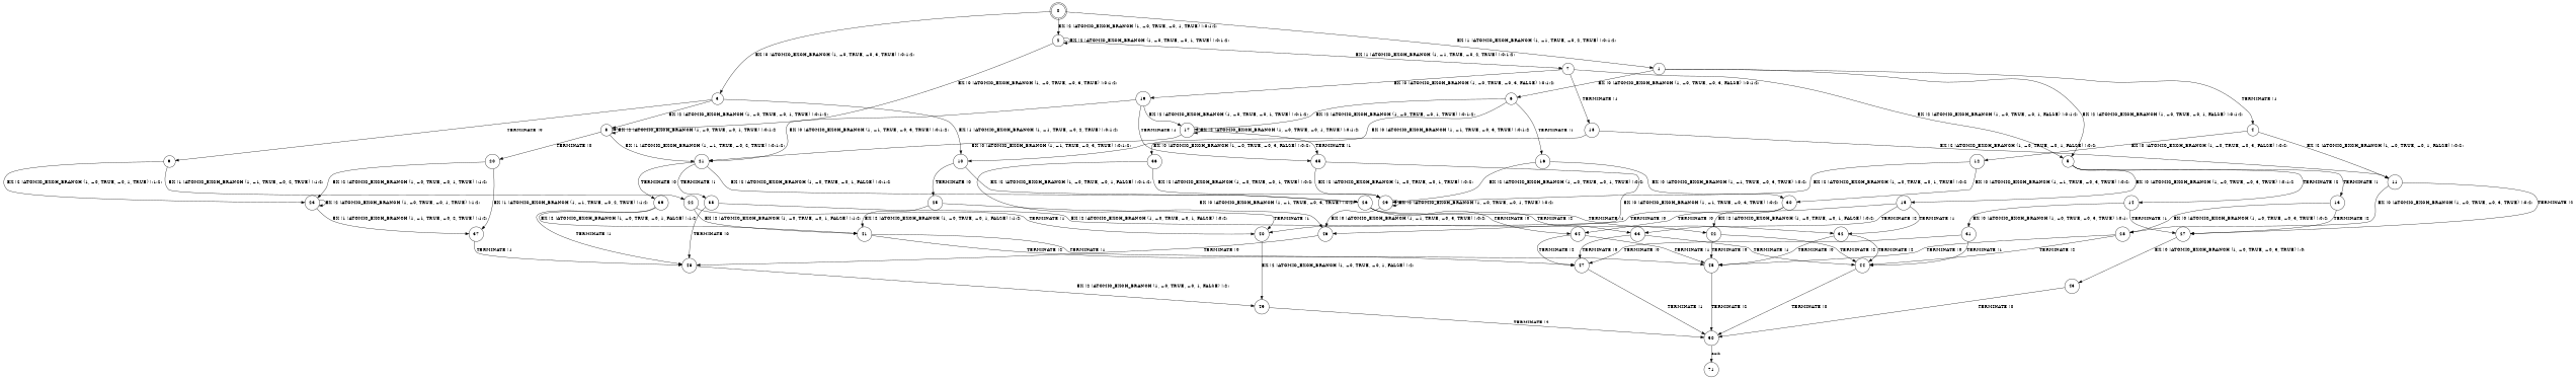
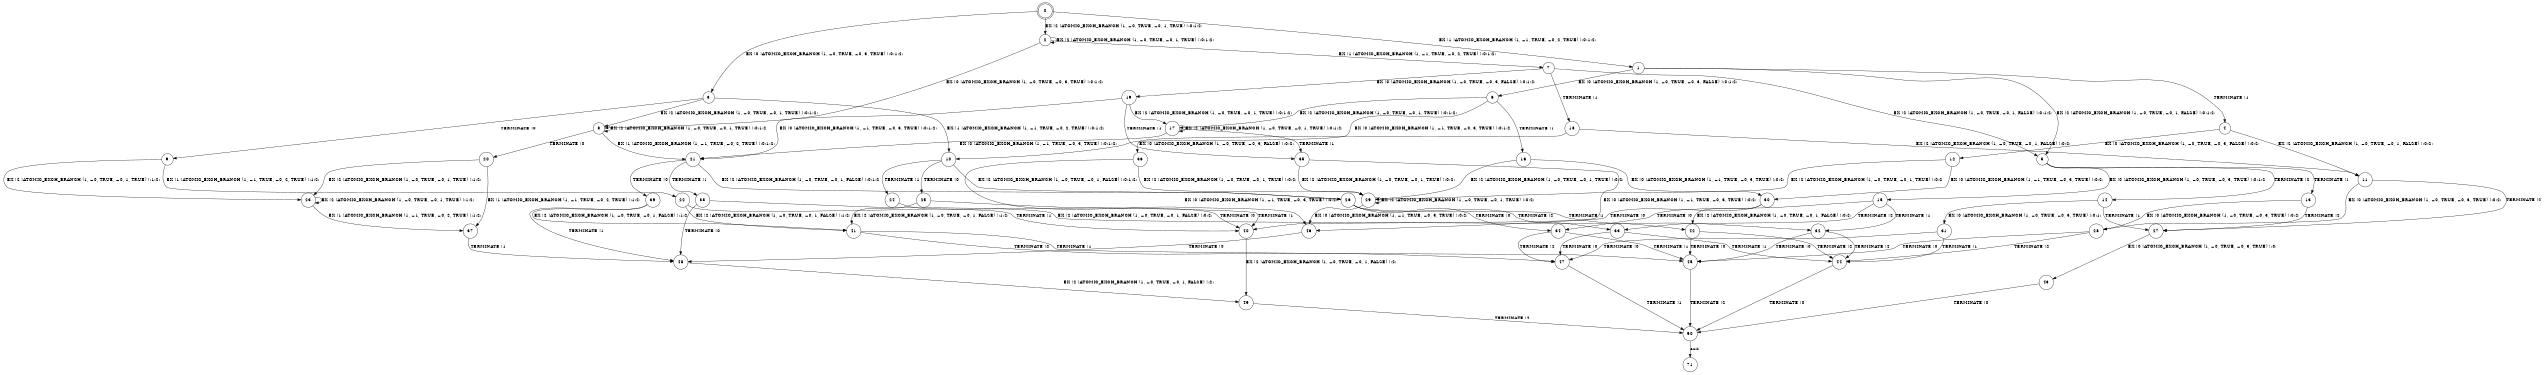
  digraph {
    node [shape=circle]
    0 [peripheries=2]
    1
    2
    3
    4
    5
    6
    7
    8
    9
    10
    11
    12
    13
    14
    15
    16
    17
    18
    19
    20
    21
    22
    23
+   24
    25
    26
    27
    28
    29
    30
    31
    32
    33
    34
    35
    36
    37
    38
    39
    40
    41
    43
    44
    45
    46
    42
    47
    48
    49
    50
    n52 [label=71]
    0 -> 1 [label="EX !1 !ATOMIC_EXCH_BRANCH (1, +1, TRUE, +0, 2, TRUE) !:0:1:2:"]
    0 -> 2 [label="EX !2 !ATOMIC_EXCH_BRANCH (1, +0, TRUE, +0, 1, TRUE) !:0:1:2:"]
    0 -> 3 [label="EX !0 !ATOMIC_EXCH_BRANCH (1, +0, TRUE, +0, 3, TRUE) !:0:1:2:"]
    1 -> 4 [label="TERMINATE !1"]
    1 -> 5 [label="EX !2 !ATOMIC_EXCH_BRANCH (1, +0, TRUE, +0, 1, FALSE) !:0:1:2:"]
    1 -> 6 [label="EX !0 !ATOMIC_EXCH_BRANCH (1, +0, TRUE, +0, 3, FALSE) !:0:1:2:"]
    2 -> 2 [label="EX !2 !ATOMIC_EXCH_BRANCH (1, +0, TRUE, +0, 1, TRUE) !:0:1:2:"]
    2 -> 7 [label="EX !1 !ATOMIC_EXCH_BRANCH (1, +1, TRUE, +0, 2, TRUE) !:0:1:2:"]
    2 -> 8 [label="EX !0 !ATOMIC_EXCH_BRANCH (1, +0, TRUE, +0, 3, TRUE) !:0:1:2:"]
    3 -> 8 [label="EX !2 !ATOMIC_EXCH_BRANCH (1, +0, TRUE, +0, 1, TRUE) !:0:1:2:"]
    3 -> 9 [label="TERMINATE !0"]
    3 -> 10 [label="EX !1 !ATOMIC_EXCH_BRANCH (1, +1, TRUE, +0, 2, TRUE) !:0:1:2:"]
    4 -> 11 [label="EX !2 !ATOMIC_EXCH_BRANCH (1, +0, TRUE, +0, 1, FALSE) !:0:2:"]
    4 -> 12 [label="EX !0 !ATOMIC_EXCH_BRANCH (1, +0, TRUE, +0, 3, FALSE) !:0:2:"]
    5 -> 13 [label="TERMINATE !1"]
    5 -> 14 [label="TERMINATE !2"]
    5 -> 15 [label="EX !0 !ATOMIC_EXCH_BRANCH (1, +0, TRUE, +0, 3, TRUE) !:0:1:2:"]
    6 -> 10 [label="EX !0 !ATOMIC_EXCH_BRANCH (1, +1, TRUE, +0, 3, TRUE) !:0:1:2:"]
    6 -> 16 [label="TERMINATE !1"]
    6 -> 17 [label="EX !2 !ATOMIC_EXCH_BRANCH (1, +0, TRUE, +0, 1, TRUE) !:0:1:2:"]
    7 -> 5 [label="EX !2 !ATOMIC_EXCH_BRANCH (1, +0, TRUE, +0, 1, FALSE) !:0:1:2:"]
    7 -> 18 [label="TERMINATE !1"]
    7 -> 19 [label="EX !0 !ATOMIC_EXCH_BRANCH (1, +0, TRUE, +0, 3, FALSE) !:0:1:2:"]
    8 -> 8 [label="EX !2 !ATOMIC_EXCH_BRANCH (1, +0, TRUE, +0, 1, TRUE) !:0:1:2:"]
    8 -> 20 [label="TERMINATE !0"]
    8 -> 21 [label="EX !1 !ATOMIC_EXCH_BRANCH (1, +1, TRUE, +0, 2, TRUE) !:0:1:2:"]
    9 -> 22 [label="EX !1 !ATOMIC_EXCH_BRANCH (1, +1, TRUE, +0, 2, TRUE) !:1:2:"]
    9 -> 23 [label="EX !2 !ATOMIC_EXCH_BRANCH (1, +0, TRUE, +0, 1, TRUE) !:1:2:"]
+   10 -> 24 [label="TERMINATE !1"]
    10 -> 25 [label="TERMINATE !0"]
    10 -> 26 [label="EX !2 !ATOMIC_EXCH_BRANCH (1, +0, TRUE, +0, 1, FALSE) !:0:1:2:"]
    11 -> 27 [label="TERMINATE !2"]
    11 -> 28 [label="EX !0 !ATOMIC_EXCH_BRANCH (1, +0, TRUE, +0, 3, TRUE) !:0:2:"]
    12 -> 29 [label="EX !2 !ATOMIC_EXCH_BRANCH (1, +0, TRUE, +0, 1, TRUE) !:0:2:"]
    12 -> 30 [label="EX !0 !ATOMIC_EXCH_BRANCH (1, +1, TRUE, +0, 3, TRUE) !:0:2:"]
    13 -> 27 [label="TERMINATE !2"]
    13 -> 28 [label="EX !0 !ATOMIC_EXCH_BRANCH (1, +0, TRUE, +0, 3, TRUE) !:0:2:"]
    14 -> 27 [label="TERMINATE !1"]
    14 -> 31 [label="EX !0 !ATOMIC_EXCH_BRANCH (1, +0, TRUE, +0, 3, TRUE) !:0:1:"]
    15 -> 32 [label="TERMINATE !1"]
    15 -> 33 [label="TERMINATE !2"]
    15 -> 34 [label="TERMINATE !0"]
    16 -> 29 [label="EX !2 !ATOMIC_EXCH_BRANCH (1, +0, TRUE, +0, 1, TRUE) !:0:2:"]
    16 -> 30 [label="EX !0 !ATOMIC_EXCH_BRANCH (1, +1, TRUE, +0, 3, TRUE) !:0:2:"]
    17 -> 17 [label="EX !2 !ATOMIC_EXCH_BRANCH (1, +0, TRUE, +0, 1, TRUE) !:0:1:2:"]
    17 -> 21 [label="EX !0 !ATOMIC_EXCH_BRANCH (1, +1, TRUE, +0, 3, TRUE) !:0:1:2:"]
    17 -> 35 [label="TERMINATE !1"]
    18 -> 11 [label="EX !2 !ATOMIC_EXCH_BRANCH (1, +0, TRUE, +0, 1, FALSE) !:0:2:"]
    18 -> 36 [label="EX !0 !ATOMIC_EXCH_BRANCH (1, +0, TRUE, +0, 3, FALSE) !:0:2:"]
    19 -> 17 [label="EX !2 !ATOMIC_EXCH_BRANCH (1, +0, TRUE, +0, 1, TRUE) !:0:1:2:"]
    19 -> 21 [label="EX !0 !ATOMIC_EXCH_BRANCH (1, +1, TRUE, +0, 3, TRUE) !:0:1:2:"]
    19 -> 35 [label="TERMINATE !1"]
    20 -> 23 [label="EX !2 !ATOMIC_EXCH_BRANCH (1, +0, TRUE, +0, 1, TRUE) !:1:2:"]
    20 -> 37 [label="EX !1 !ATOMIC_EXCH_BRANCH (1, +1, TRUE, +0, 2, TRUE) !:1:2:"]
    21 -> 26 [label="EX !2 !ATOMIC_EXCH_BRANCH (1, +0, TRUE, +0, 1, FALSE) !:0:1:2:"]
    21 -> 38 [label="TERMINATE !1"]
    21 -> 39 [label="TERMINATE !0"]
    22 -> 40 [label="TERMINATE !1"]
    22 -> 41 [label="EX !2 !ATOMIC_EXCH_BRANCH (1, +0, TRUE, +0, 1, FALSE) !:1:2:"]
    23 -> 23 [label="EX !2 !ATOMIC_EXCH_BRANCH (1, +0, TRUE, +0, 1, TRUE) !:1:2:"]
    23 -> 37 [label="EX !1 !ATOMIC_EXCH_BRANCH (1, +1, TRUE, +0, 2, TRUE) !:1:2:"]
+   24 -> 40 [label="TERMINATE !0"]
    25 -> 40 [label="TERMINATE !1"]
    25 -> 41 [label="EX !2 !ATOMIC_EXCH_BRANCH (1, +0, TRUE, +0, 1, FALSE) !:1:2:"]
    26 -> 32 [label="TERMINATE !1"]
    26 -> 33 [label="TERMINATE !2"]
    26 -> 34 [label="TERMINATE !0"]
    27 -> 43 [label="EX !0 !ATOMIC_EXCH_BRANCH (1, +0, TRUE, +0, 3, TRUE) !:0:"]
    28 -> 44 [label="TERMINATE !2"]
    28 -> 45 [label="TERMINATE !0"]
    29 -> 29 [label="EX !2 !ATOMIC_EXCH_BRANCH (1, +0, TRUE, +0, 1, TRUE) !:0:2:"]
    29 -> 46 [label="EX !0 !ATOMIC_EXCH_BRANCH (1, +1, TRUE, +0, 3, TRUE) !:0:2:"]
    30 -> 40 [label="TERMINATE !0"]
    30 -> 42 [label="EX !2 !ATOMIC_EXCH_BRANCH (1, +0, TRUE, +0, 1, FALSE) !:0:2:"]
    31 -> 44 [label="TERMINATE !1"]
    31 -> 47 [label="TERMINATE !0"]
    32 -> 44 [label="TERMINATE !2"]
    32 -> 45 [label="TERMINATE !0"]
    33 -> 44 [label="TERMINATE !1"]
    33 -> 47 [label="TERMINATE !0"]
    34 -> 45 [label="TERMINATE !1"]
    34 -> 47 [label="TERMINATE !2"]
    35 -> 29 [label="EX !2 !ATOMIC_EXCH_BRANCH (1, +0, TRUE, +0, 1, TRUE) !:0:2:"]
    35 -> 46 [label="EX !0 !ATOMIC_EXCH_BRANCH (1, +1, TRUE, +0, 3, TRUE) !:0:2:"]
    36 -> 29 [label="EX !2 !ATOMIC_EXCH_BRANCH (1, +0, TRUE, +0, 1, TRUE) !:0:2:"]
    36 -> 46 [label="EX !0 !ATOMIC_EXCH_BRANCH (1, +1, TRUE, +0, 3, TRUE) !:0:2:"]
    37 -> 48 [label="TERMINATE !1"]
    38 -> 42 [label="EX !2 !ATOMIC_EXCH_BRANCH (1, +0, TRUE, +0, 1, FALSE) !:0:2:"]
    38 -> 48 [label="TERMINATE !0"]
    39 -> 41 [label="EX !2 !ATOMIC_EXCH_BRANCH (1, +0, TRUE, +0, 1, FALSE) !:1:2:"]
    39 -> 48 [label="TERMINATE !1"]
    40 -> 49 [label="EX !2 !ATOMIC_EXCH_BRANCH (1, +0, TRUE, +0, 1, FALSE) !:2:"]
    41 -> 45 [label="TERMINATE !1"]
    41 -> 47 [label="TERMINATE !2"]
    43 -> 50 [label="TERMINATE !0"]
    44 -> 50 [label="TERMINATE !0"]
    45 -> 50 [label="TERMINATE !2"]
    46 -> 48 [label="TERMINATE !0"]
    42 -> 44 [label="TERMINATE !2"]
    42 -> 45 [label="TERMINATE !0"]
    47 -> 50 [label="TERMINATE !1"]
    48 -> 49 [label="EX !2 !ATOMIC_EXCH_BRANCH (1, +0, TRUE, +0, 1, FALSE) !:2:"]
    49 -> 50 [label="TERMINATE !2"]
    50 -> n52 [label=exit]
  }
